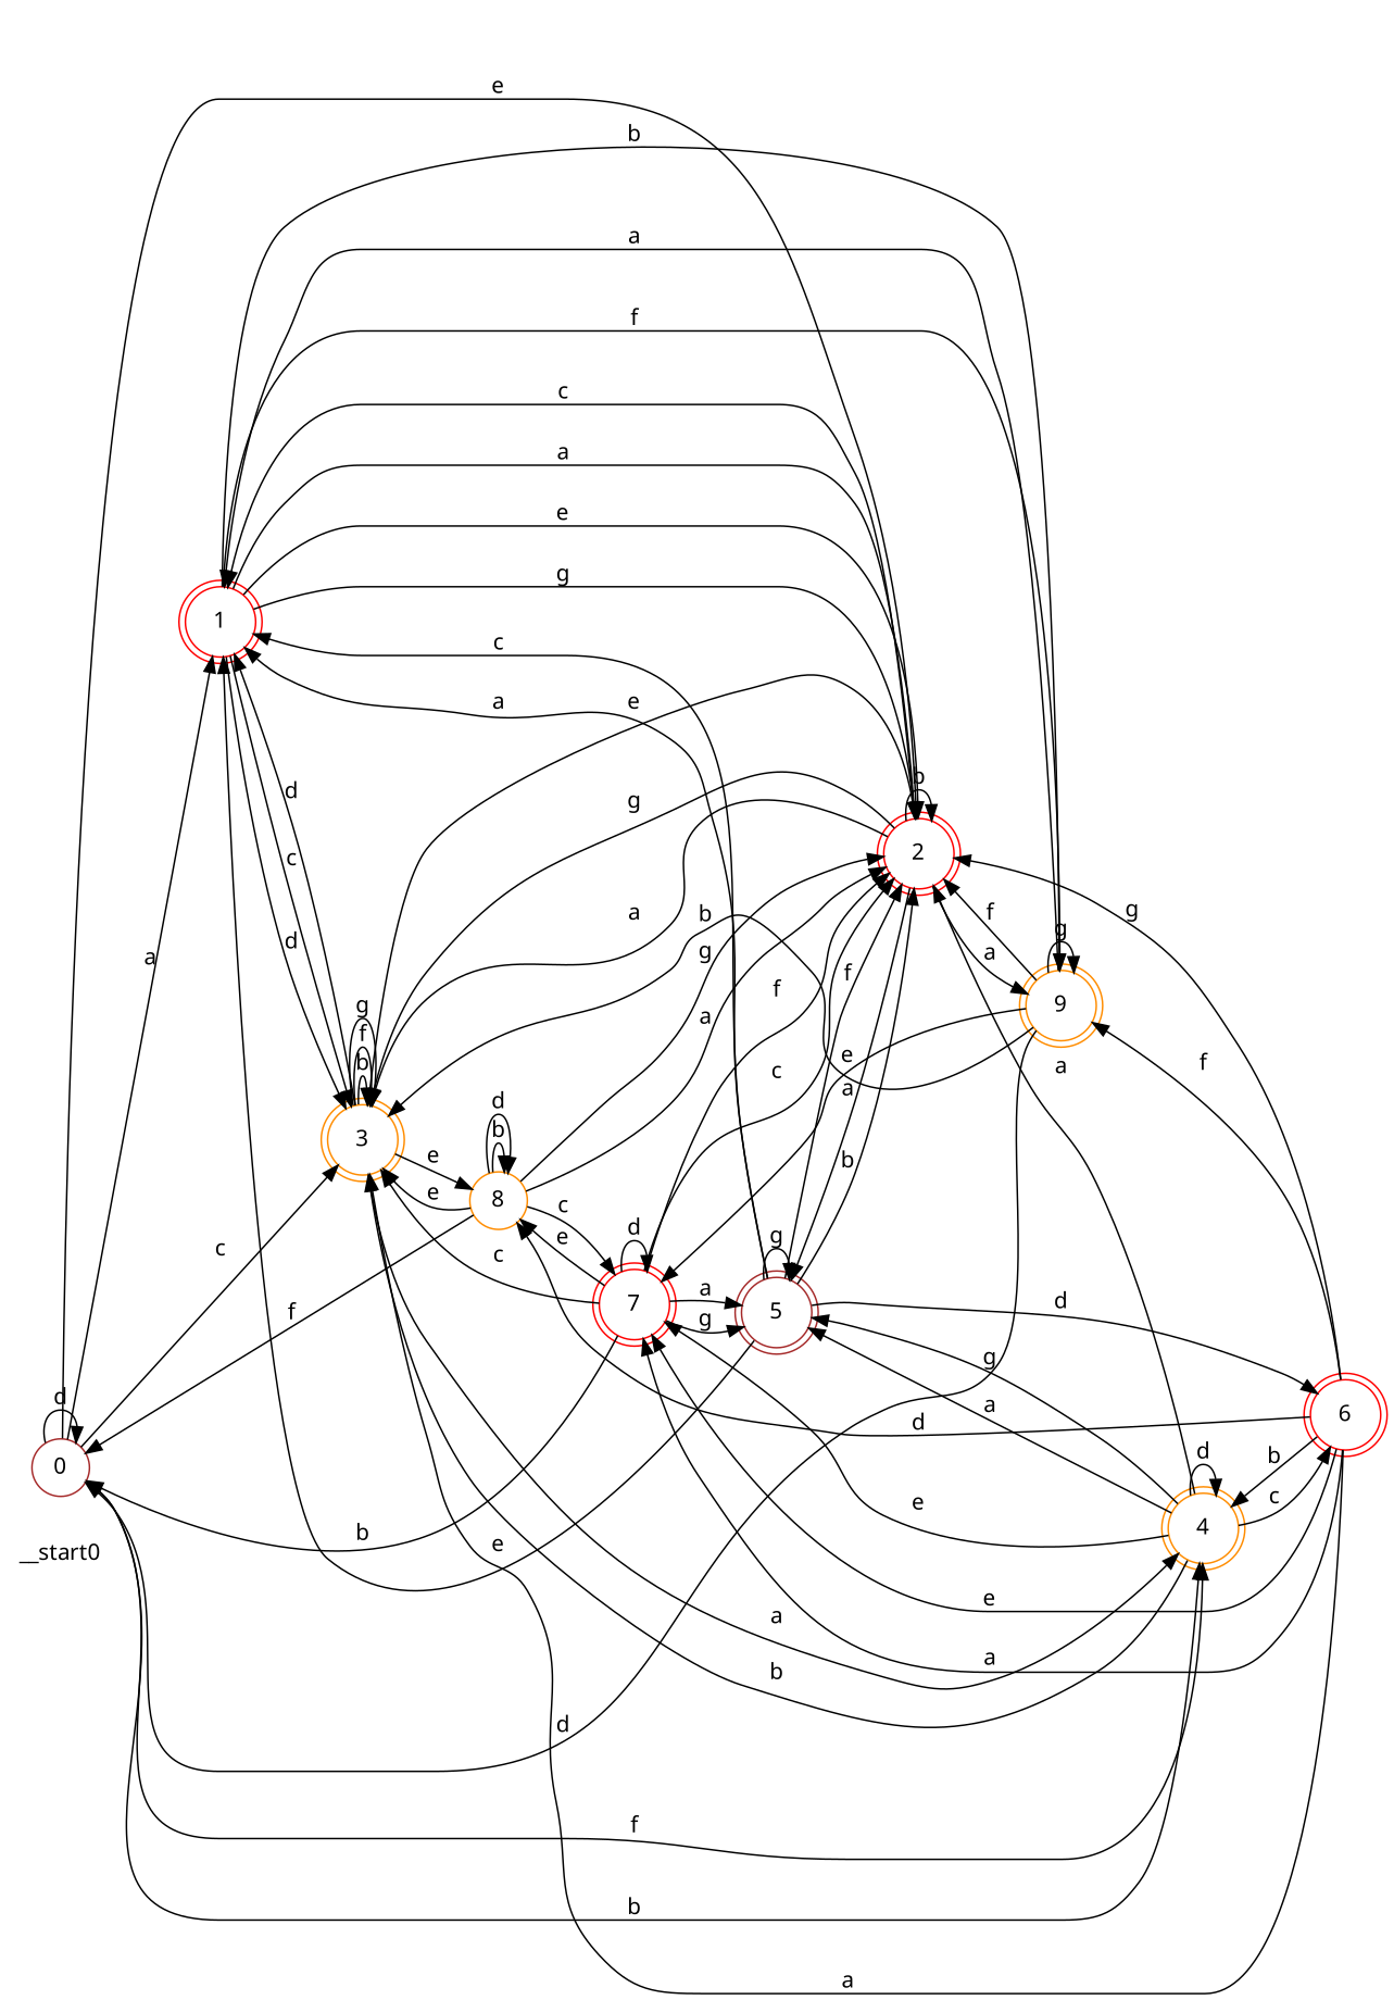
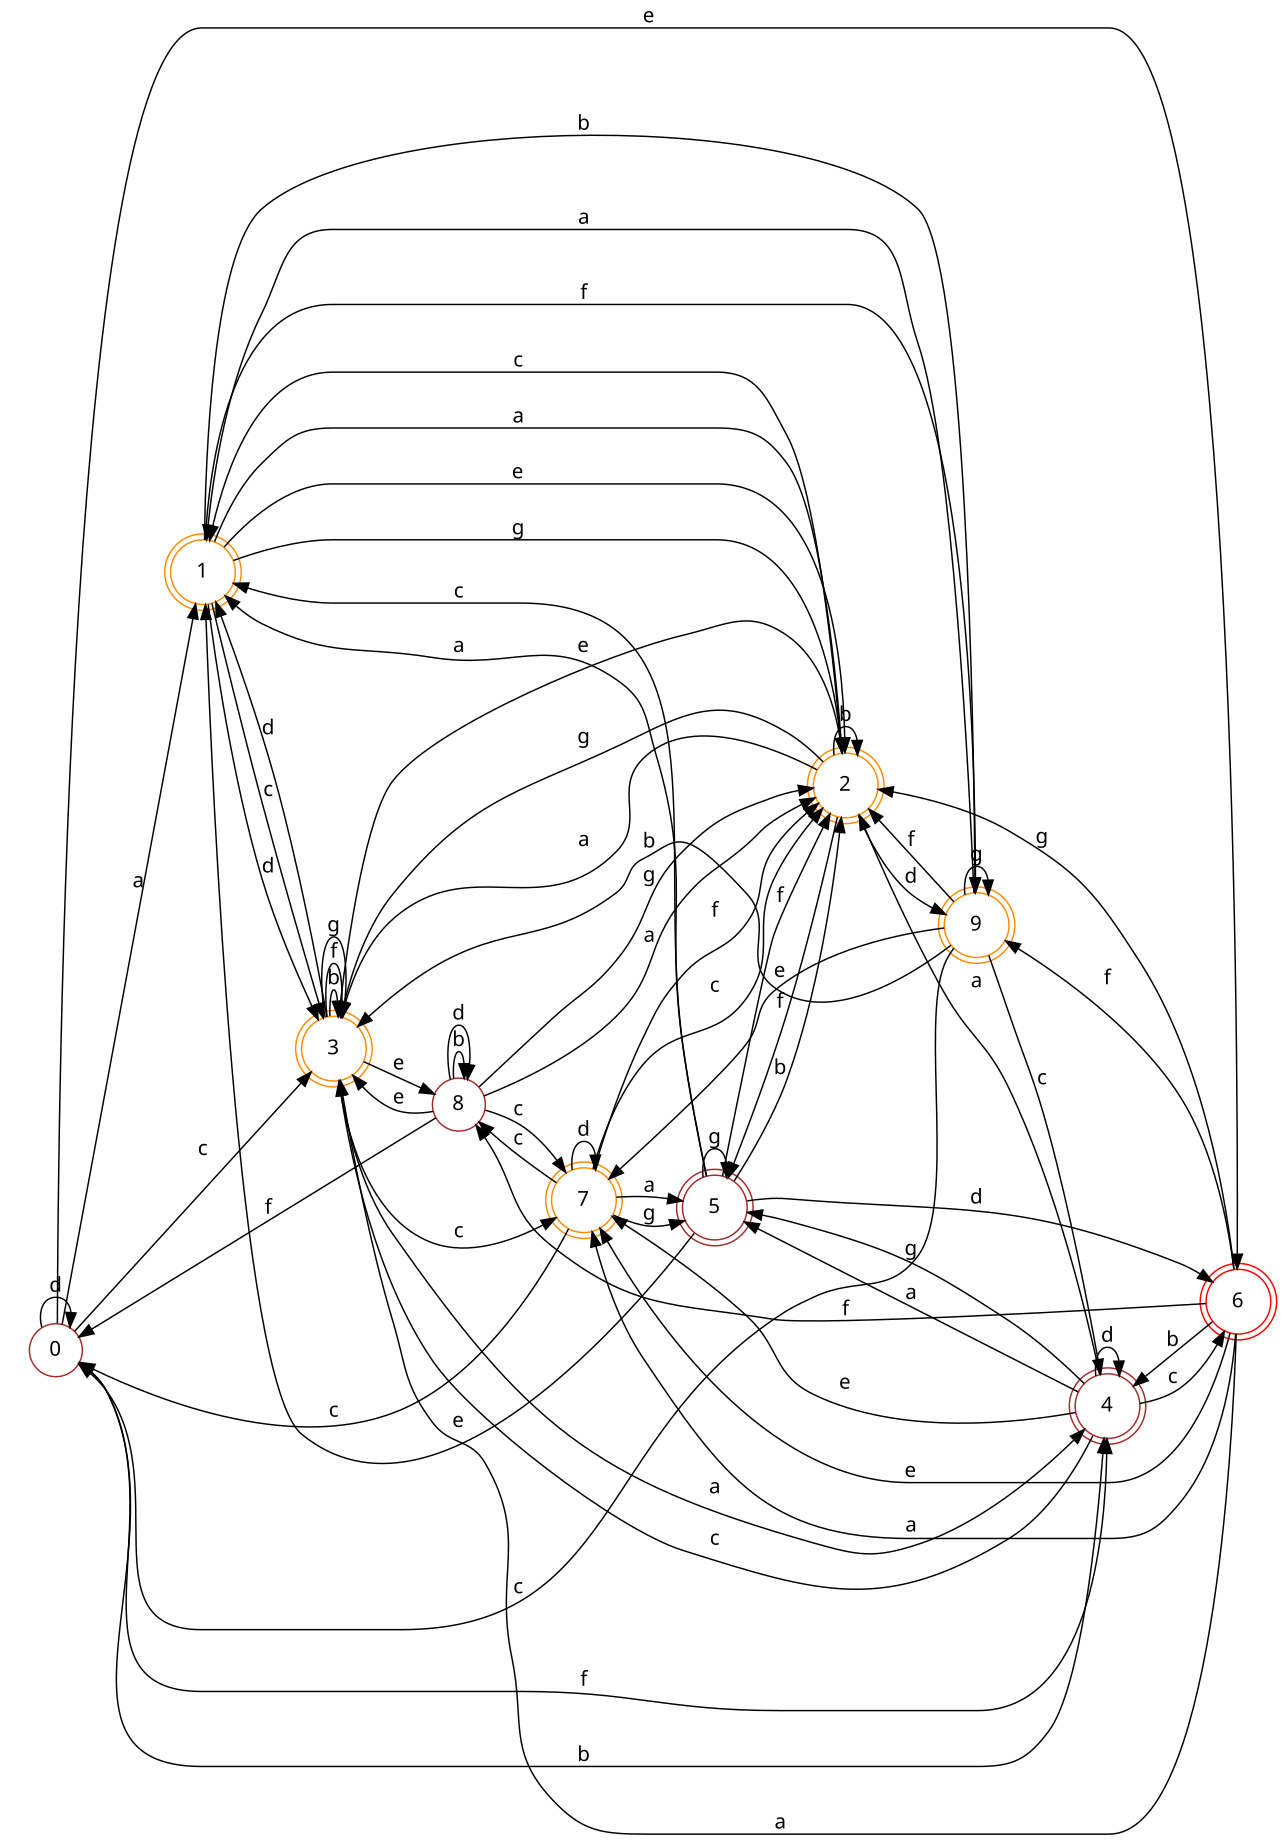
  digraph {
    fontname="Noto Sans"
    rankdir=LR
    node [color=darkorange fontname="Noto Sans" shape=doublecircle fillcolor=white style="rounded,filled"]
    edge [fontname="Noto Sans"]
-   __start0 [shape=none fillcolor="" style=""]
    n2 [color=brown label=0 shape=circle style=filled]
-   n3 [color=red label=1]
+   n3 [label=1]
    n4 [label=3]
-   n5 [label=4]
+   n5 [color=brown label=4]
    n6 [color=red label=6]
    n7 [label=9]
-   n8 [color=red label=2]
-   n9 [color=red label=7]
-   n10 [label=8 shape=circle style=filled]
+   n8 [label=2]
+   n9 [label=7]
+   n10 [color=brown label=8 shape=circle style=filled]
    n11 [color=brown label=5]
    n2 -> n2 [label=d]
    n2 -> n3 [label=a]
    n2 -> n4 [label=c]
    n2 -> n5 [label=b]
    n2 -> n5 [label=f]
-   n2 -> n8 [label=e]
+   n2 -> n6 [label=e]
    n3 -> n4 [label=c]
    n3 -> n4 [label=d]
    n3 -> n7 [label=b]
    n3 -> n7 [label=f]
    n3 -> n8 [label=a]
    n3 -> n8 [label=e]
    n3 -> n8 [label=g]
    n4 -> n3 [label=d]
    n4 -> n4 [label=b]
    n4 -> n4 [label=f]
    n4 -> n4 [label=g]
    n4 -> n5 [label=a]
-   n9 -> n4 [label=c]
+   n4 -> n9 [label=c]
    n4 -> n10 [label=e]
-   n5 -> n4 [label=b]
+   n5 -> n4 [label=c]
    n5 -> n5 [label=d]
    n5 -> n6 [label=c]
    n5 -> n8 [label=a]
    n5 -> n9 [label=e]
    n5 -> n11 [label=a]
    n5 -> n11 [label=g]
    n6 -> n4 [label=a]
    n6 -> n5 [label=b]
    n6 -> n7 [label=f]
    n6 -> n8 [label=g]
    n6 -> n9 [label=a]
    n6 -> n9 [label=e]
-   n6 -> n10 [label=d]
-   n7 -> n2 [label=d]
+   n6 -> n10 [label=f]
+   n7 -> n2 [label=c]
    n7 -> n3 [label=a]
    n7 -> n4 [label=b]
+   n7 -> n5 [label=c]
    n7 -> n7 [label=g]
    n7 -> n8 [label=f]
    n7 -> n9 [label=e]
    n8 -> n3 [label=c]
    n8 -> n4 [label=a]
    n8 -> n4 [label=e]
    n8 -> n4 [label=g]
-   n8 -> n7 [label=a]
+   n8 -> n7 [label=d]
    n8 -> n8 [label=b]
-   n8 -> n11 [label=a]
-   n9 -> n2 [label=b]
+   n8 -> n11 [label=f]
+   n9 -> n2 [label=c]
    n9 -> n8 [label=c]
    n9 -> n8 [label=f]
    n9 -> n9 [label=d]
-   n9 -> n10 [label=e]
+   n9 -> n10 [label=c]
    n9 -> n11 [label=a]
    n9 -> n11 [label=g]
    n10 -> n2 [label=f]
    n10 -> n4 [label=e]
    n10 -> n8 [label=a]
    n10 -> n8 [label=g]
    n10 -> n9 [label=c]
    n10 -> n10 [label=b]
    n10 -> n10 [label=d]
    n11 -> n3 [label=a]
    n11 -> n3 [label=c]
    n11 -> n3 [label=e]
    n11 -> n6 [label=d]
    n11 -> n8 [label=b]
    n11 -> n8 [label=f]
    n11 -> n11 [label=g]
  }
